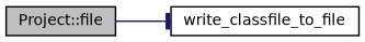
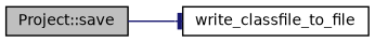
  digraph {
    rankdir=LR
    node [color=black fontname=Helvetica fontsize=10 shape=record]
-   n1 [fillcolor=grey75 fontcolor=black height=0.2 label="Project::file" style=filled width=0.4]
+   n1 [fillcolor=grey75 fontcolor=black height=0.2 label="Project::save" style=filled width=0.4]
    n2 [height=0.2 label=write_classfile_to_file width=0.4]
    n1 -> n2 [color=midnightblue fontname=Helvetica fontsize=10 labelfontname=Helvetica labelfontsize=10 style=solid arrowhead=tee]
  }
